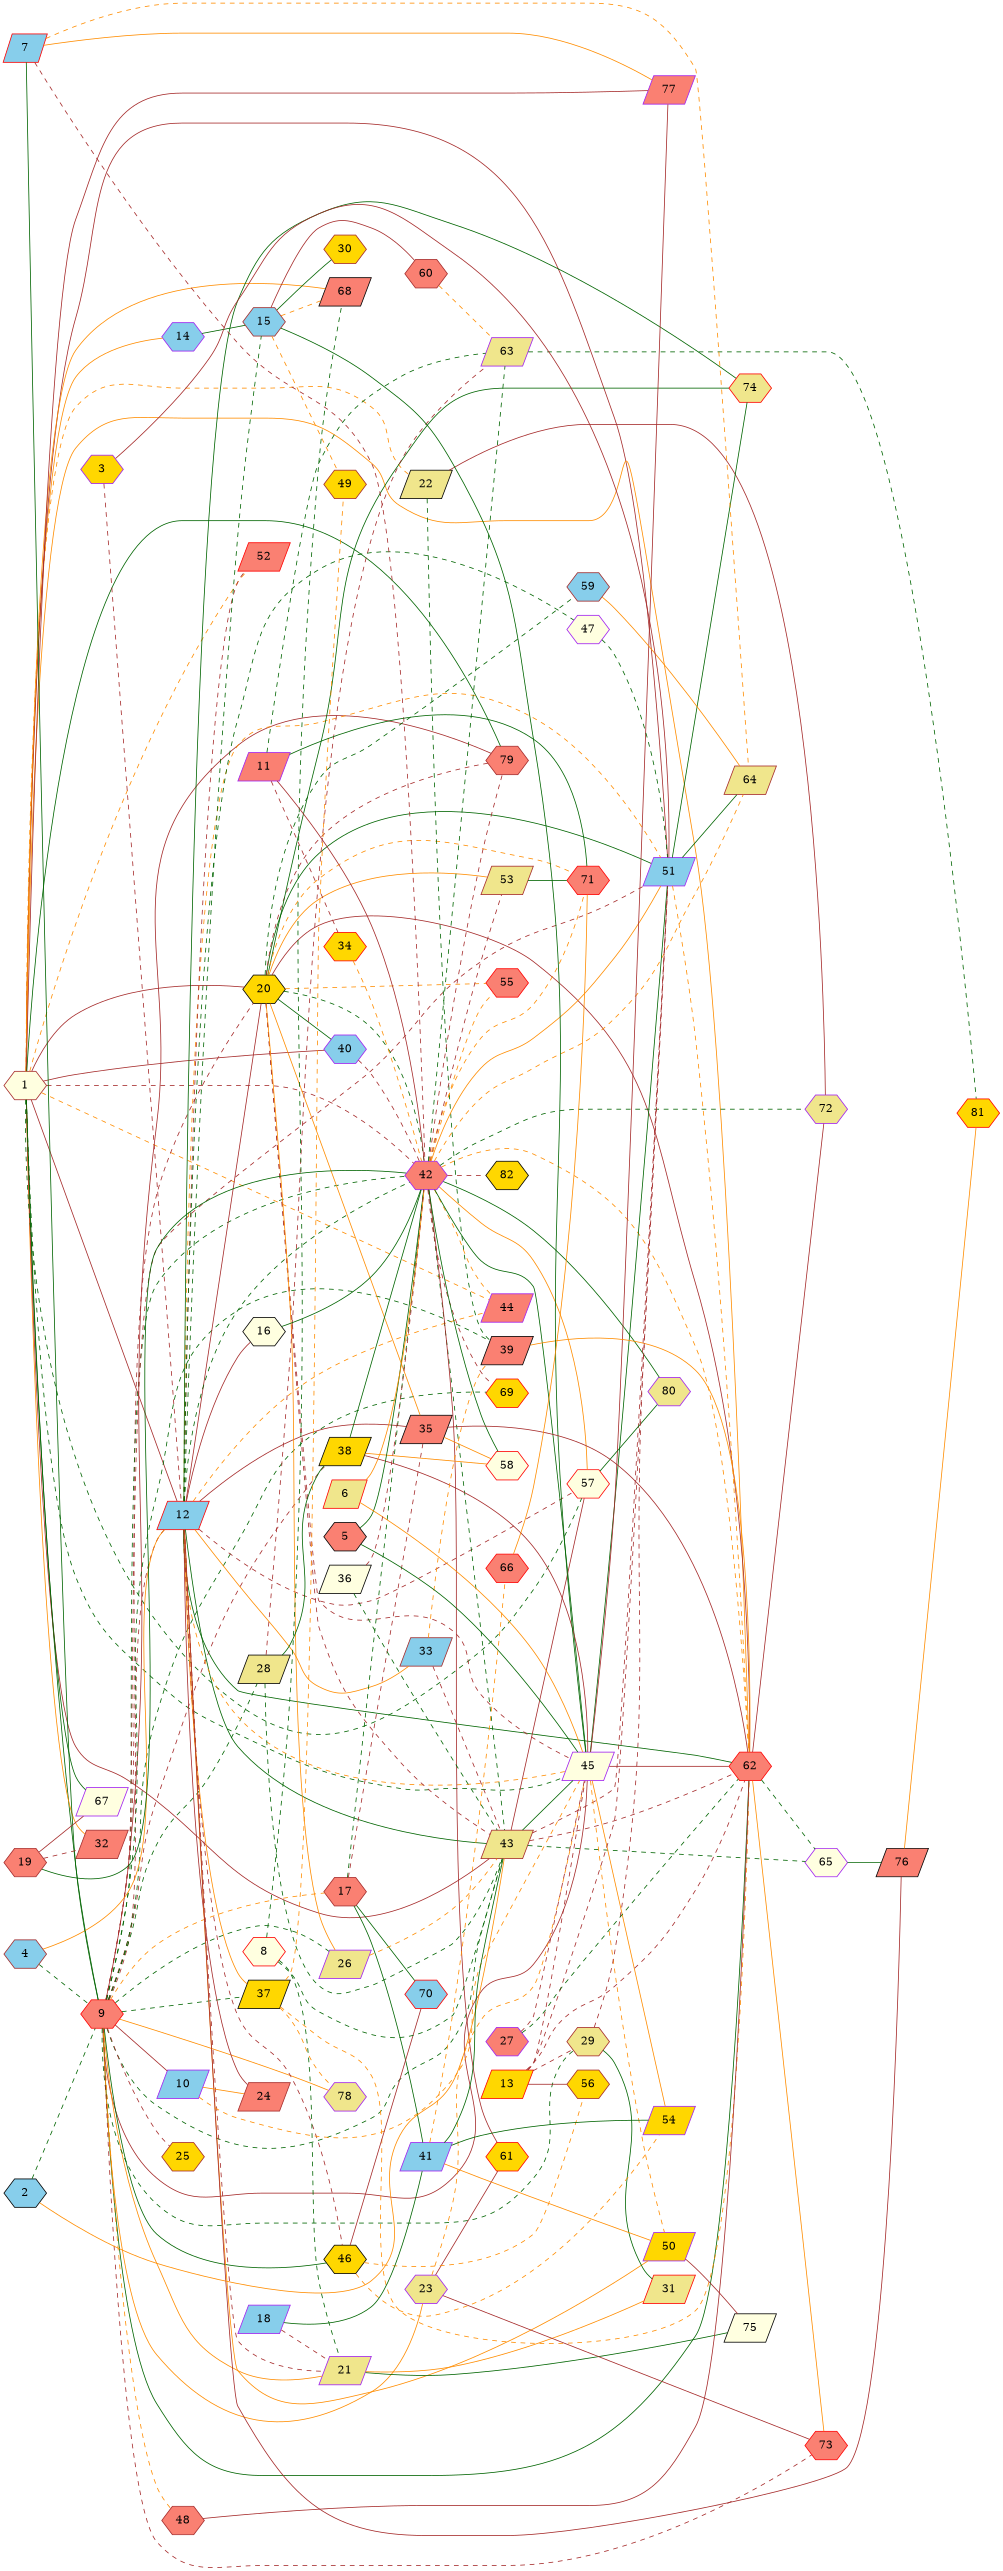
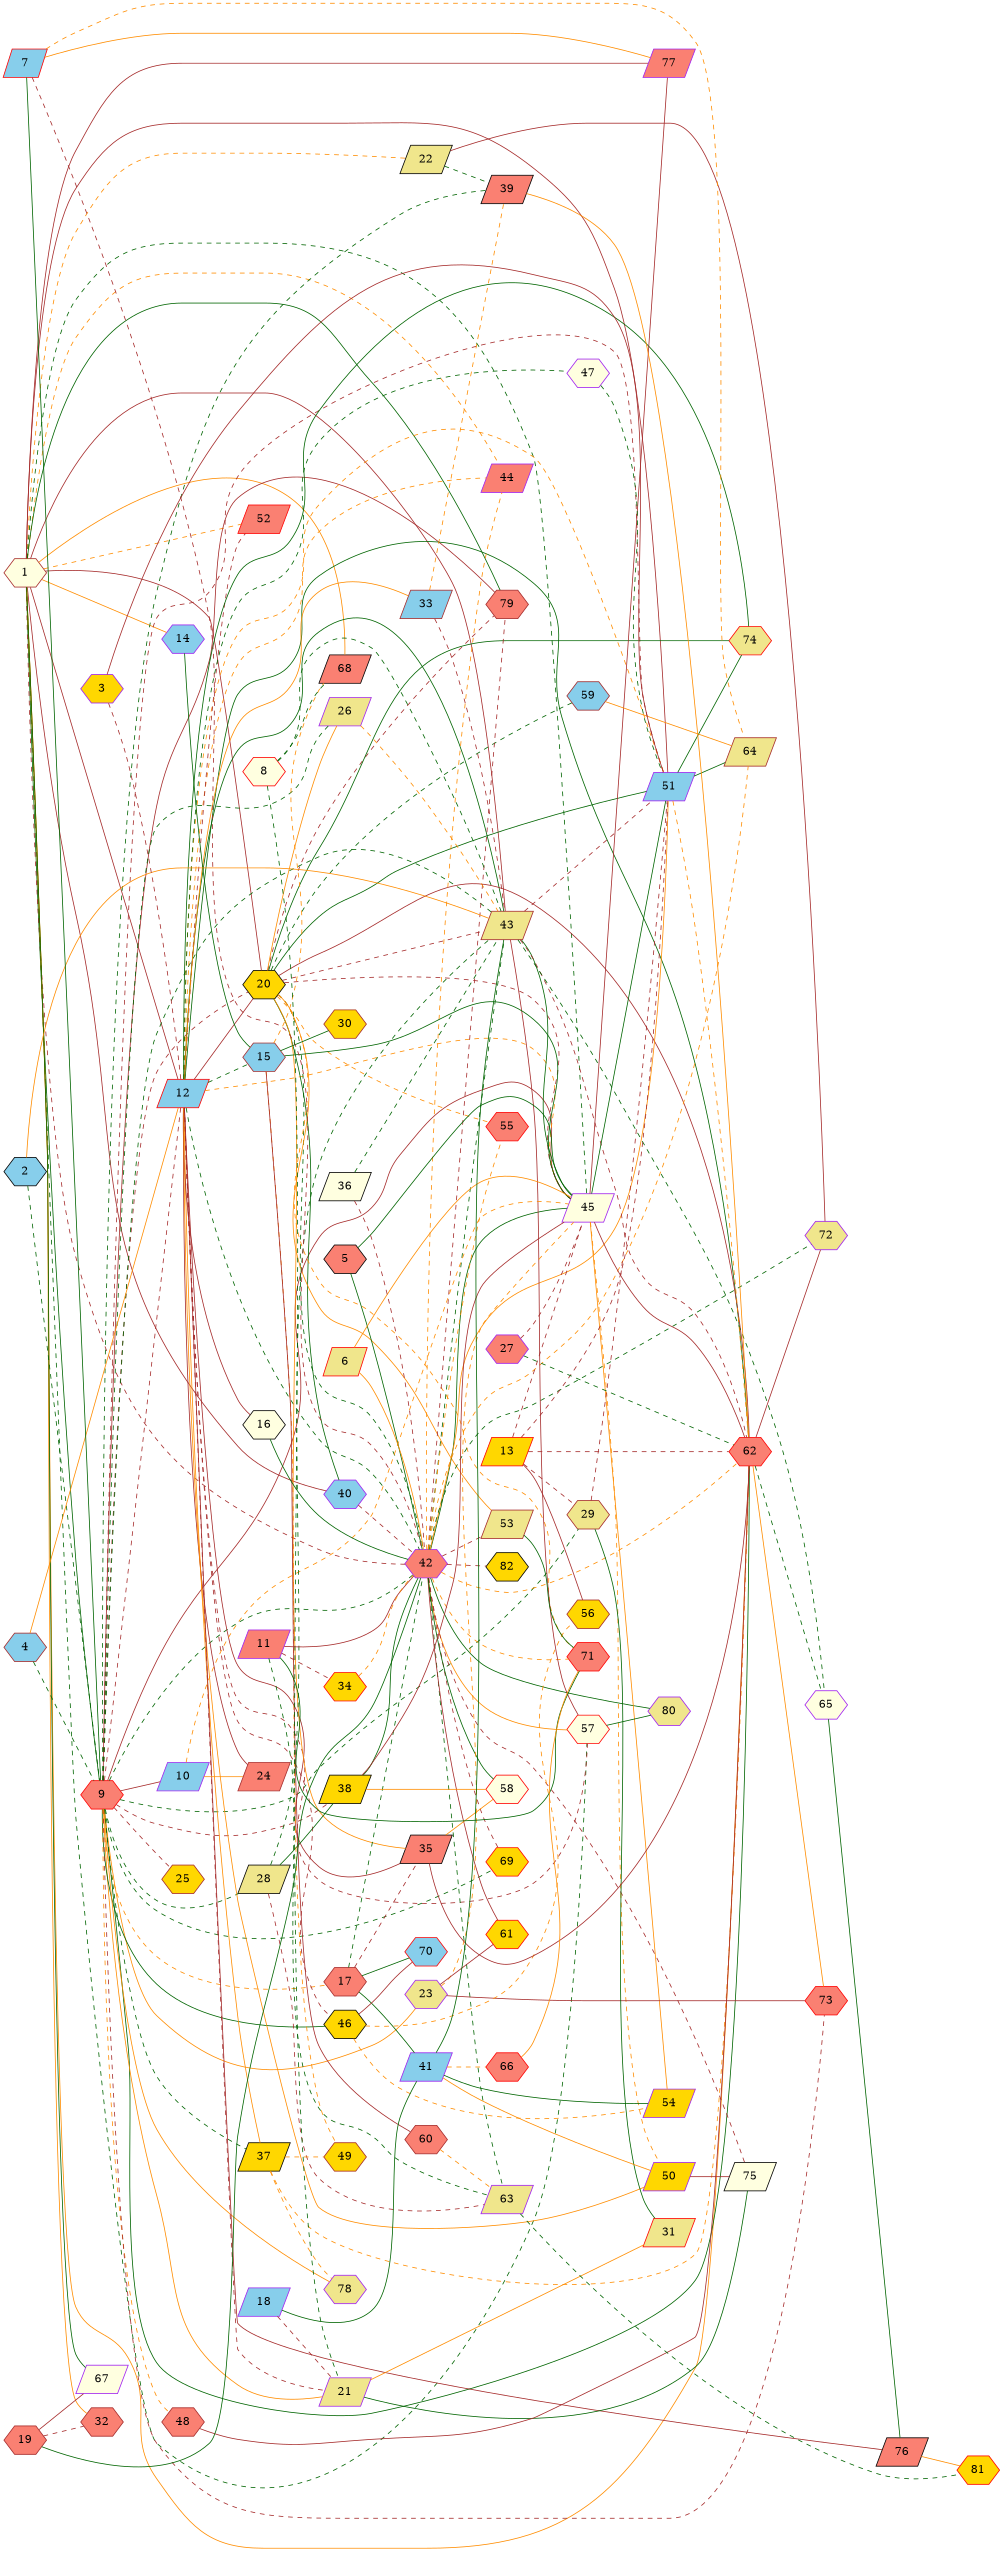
  graph {
    rankdir=LR
    node [color=purple fillcolor=salmon shape=hexagon style=filled]
    edge [color=darkgreen style=solid weight=1.0]
    1 [color=brown fillcolor=lightyellow]
    9 [color=red]
    12 [color=red fillcolor=skyblue shape=parallelogram]
    14 [fillcolor=skyblue]
    20 [color=black fillcolor=gold]
    22 [color=black fillcolor=khaki shape=parallelogram]
-   32 [color=brown shape=parallelogram]
+   32 [color=brown]
    40 [fillcolor=skyblue]
    42
    43 [color=brown fillcolor=khaki shape=parallelogram]
    44 [shape=parallelogram]
    45 [fillcolor=lightyellow shape=parallelogram]
    51 [fillcolor=skyblue shape=parallelogram]
    52 [color=red shape=parallelogram]
    57 [color=red fillcolor=lightyellow]
    62 [color=red]
    67 [fillcolor=lightyellow shape=parallelogram]
    68 [color=black shape=parallelogram]
    77 [shape=parallelogram]
    79 [color=brown]
    21 [fillcolor=khaki shape=parallelogram]
    10 [fillcolor=skyblue shape=parallelogram]
    17 [color=brown]
    23 [fillcolor=khaki]
    25 [color=brown fillcolor=gold]
    26 [fillcolor=khaki shape=parallelogram]
    28 [color=black fillcolor=khaki shape=parallelogram]
    29 [color=brown fillcolor=khaki]
    37 [color=black fillcolor=gold shape=parallelogram]
    38 [color=black fillcolor=gold shape=parallelogram]
    39 [color=black shape=parallelogram]
    46 [color=black fillcolor=gold]
    48 [color=brown]
    69 [color=red fillcolor=gold]
    73 [color=red]
    78 [fillcolor=khaki]
    24 [color=brown shape=parallelogram]
    15 [color=brown fillcolor=skyblue]
    16 [color=black fillcolor=lightyellow]
    33 [color=brown fillcolor=skyblue shape=parallelogram]
    35 [color=black shape=parallelogram]
    47 [fillcolor=lightyellow]
    50 [fillcolor=gold shape=parallelogram]
    74 [color=red fillcolor=khaki]
    76 [color=black shape=parallelogram]
    71 [color=red]
    53 [color=brown fillcolor=khaki shape=parallelogram]
    55 [color=red]
    59 [color=brown fillcolor=skyblue]
    72 [fillcolor=khaki]
    64 [color=brown fillcolor=khaki shape=parallelogram]
    63 [fillcolor=khaki shape=parallelogram]
    75 [color=black fillcolor=lightyellow shape=parallelogram]
    61 [color=red fillcolor=gold]
    58 [color=red fillcolor=lightyellow]
    80 [fillcolor=khaki]
    82 [color=black fillcolor=gold]
    65 [fillcolor=lightyellow]
    54 [fillcolor=gold shape=parallelogram]
    2 [color=black fillcolor=skyblue]
    3 [fillcolor=gold]
    4 [color=brown fillcolor=skyblue]
    5 [color=black]
    6 [color=red fillcolor=khaki shape=parallelogram]
    7 [color=red fillcolor=skyblue shape=parallelogram]
    8 [color=red fillcolor=lightyellow]
    31 [color=red fillcolor=khaki shape=parallelogram]
    41 [fillcolor=skyblue shape=parallelogram]
    70 [color=red fillcolor=skyblue]
    49 [color=brown fillcolor=gold]
    56 [color=brown fillcolor=gold]
    11 [shape=parallelogram]
    34 [color=red fillcolor=gold]
    81 [color=red fillcolor=gold]
    30 [color=brown fillcolor=gold]
    60 [color=brown]
    13 [color=red fillcolor=gold shape=parallelogram]
    66 [color=red]
    18 [fillcolor=skyblue shape=parallelogram]
    19 [color=brown]
    27
    36 [color=black fillcolor=lightyellow shape=parallelogram]
    1 -- 9 [weight=2.0]
    1 -- 12 [color=brown weight=2.0]
    1 -- 14 [color=darkorange]
    1 -- 20 [color=brown weight=2.0]
    1 -- 22 [color=darkorange style=dashed]
    1 -- 32 [color=darkorange]
    1 -- 40 [color=brown]
    1 -- 42 [color=brown style=dashed weight=2.0]
    1 -- 43 [color=brown weight=2.0]
    1 -- 44 [color=darkorange style=dashed]
    1 -- 45 [style=dashed weight=2.0]
    1 -- 51 [color=brown weight=2.0]
    1 -- 52 [color=darkorange style=dashed]
    1 -- 57 [style=dashed]
    1 -- 62 [color=darkorange weight=2.0]
    1 -- 67
    1 -- 68 [color=darkorange]
    1 -- 77 [color=brown]
    1 -- 79
    9 -- 12 [color=brown style=dashed]
    9 -- 20 [color=brown style=dashed]
    9 -- 42 [style=dashed]
    9 -- 43 [style=dashed weight=2.0]
    9 -- 45 [color=brown]
    9 -- 51 [color=brown style=dashed]
    9 -- 62 [weight=2.0]
    9 -- 79 [color=brown]
    9 -- 21 [color=darkorange]
    9 -- 10 [color=brown]
    9 -- 17 [color=darkorange style=dashed]
    9 -- 23 [color=darkorange weight=2.0]
    9 -- 25 [color=brown style=dashed]
    9 -- 26 [style=dashed]
    9 -- 28 [style=dashed]
    9 -- 29 [style=dashed]
    9 -- 37 [style=dashed]
    9 -- 38 [color=brown style=dashed]
    9 -- 39 [style=dashed]
    9 -- 46
    9 -- 48 [color=darkorange style=dashed]
    9 -- 69 [style=dashed]
    9 -- 73 [color=brown style=dashed]
    9 -- 78 [color=darkorange]
    12 -- 20 [color=brown]
    12 -- 42 [style=dashed]
    12 -- 43 [weight=2.0]
    12 -- 44 [color=darkorange style=dashed]
    12 -- 45 [color=darkorange style=dashed]
    12 -- 51 [color=darkorange style=dashed]
    12 -- 52 [color=brown style=dashed]
    12 -- 57 [color=brown style=dashed]
    12 -- 62
    12 -- 21 [color=brown style=dashed]
    12 -- 37 [color=darkorange]
    12 -- 46 [color=brown style=dashed]
    12 -- 24 [color=brown weight=2.0]
    12 -- 15 [style=dashed weight=2.0]
    12 -- 16 [color=brown]
    12 -- 33 [color=darkorange]
    12 -- 35 [color=brown]
    12 -- 47 [style=dashed]
    12 -- 50 [color=darkorange weight=2.0]
    12 -- 74
    12 -- 76 [color=brown weight=2.0]
    14 -- 15
    20 -- 40
    20 -- 42 [style=dashed]
    20 -- 43 [color=brown style=dashed]
    20 -- 45 [color=brown style=dashed weight=2.0]
    20 -- 51
    20 -- 62 [color=brown]
    20 -- 79 [color=brown style=dashed]
    20 -- 26 [color=darkorange]
    20 -- 35 [color=darkorange]
    20 -- 74
    20 -- 71 [color=darkorange style=dashed]
    20 -- 53 [color=darkorange weight=2.0]
    20 -- 55 [color=darkorange style=dashed]
    20 -- 59 [style=dashed]
    22 -- 39 [style=dashed]
    22 -- 72 [color=brown]
    40 -- 42 [color=brown style=dashed]
    42 -- 43 [style=dashed weight=4.0]
    42 -- 44 [color=darkorange style=dashed]
    42 -- 45
    42 -- 51 [color=darkorange]
    42 -- 57 [color=darkorange weight=2.0]
    42 -- 62 [color=darkorange style=dashed]
    42 -- 79 [color=brown style=dashed]
    42 -- 69 [color=brown style=dashed]
    42 -- 71 [color=darkorange style=dashed]
    42 -- 53 [color=brown style=dashed]
    42 -- 55 [color=darkorange style=dashed]
    42 -- 72 [style=dashed weight=2.0]
    42 -- 64 [color=darkorange style=dashed]
    42 -- 63 [style=dashed]
+   42 -- 75 [color=brown style=dashed]
    42 -- 61 [color=brown]
    42 -- 58
    42 -- 80
    42 -- 82 [color=brown style=dashed]
    43 -- 45 [weight=2.0]
    43 -- 51 [color=brown style=dashed]
    43 -- 57 [color=brown]
    43 -- 62 [color=brown style=dashed weight=2.0]
    43 -- 65 [style=dashed]
    45 -- 51
    45 -- 62 [color=brown]
    45 -- 77 [color=brown]
    45 -- 50 [color=darkorange style=dashed]
    45 -- 54 [color=darkorange]
    51 -- 62 [color=darkorange style=dashed weight=2.0]
    51 -- 74
    51 -- 64
    57 -- 80
    62 -- 73 [color=darkorange]
    62 -- 72 [color=brown]
    62 -- 65 [style=dashed]
    21 -- 75
    21 -- 31 [color=darkorange]
    10 -- 45 [color=darkorange style=dashed]
    10 -- 24 [color=darkorange]
    17 -- 42 [style=dashed]
    17 -- 35 [color=brown style=dashed]
    17 -- 41
    17 -- 70
    23 -- 45 [color=darkorange style=dashed]
    23 -- 73 [color=brown]
    23 -- 61 [color=brown]
    26 -- 43 [color=darkorange style=dashed]
    28 -- 43 [style=dashed]
    28 -- 38
    28 -- 63 [color=brown style=dashed]
    29 -- 51 [color=brown style=dashed]
    29 -- 31
    37 -- 62 [color=darkorange style=dashed]
    37 -- 78 [color=darkorange style=dashed]
    37 -- 49 [color=darkorange style=dashed]
    38 -- 42
    38 -- 45 [color=brown]
    38 -- 58 [color=darkorange]
    39 -- 62 [color=darkorange]
    46 -- 54 [color=darkorange style=dashed]
    46 -- 70 [color=brown]
    46 -- 56 [color=darkorange style=dashed]
    48 -- 62 [color=brown]
    15 -- 45
    15 -- 68 [color=darkorange style=dashed]
    15 -- 49 [color=darkorange style=dashed]
    15 -- 30
    15 -- 60 [color=brown]
    16 -- 42
    33 -- 43 [color=brown style=dashed weight=2.0]
    33 -- 39 [color=darkorange style=dashed]
    35 -- 62 [color=brown]
    35 -- 58 [color=darkorange]
    47 -- 51 [style=dashed]
    50 -- 75 [color=brown]
    76 -- 81 [color=darkorange]
    53 -- 71
    59 -- 64 [color=darkorange]
    63 -- 81 [style=dashed]
    65 -- 76 [weight=2.0]
    2 -- 9 [style=dashed]
    2 -- 43 [color=darkorange]
    3 -- 12 [color=brown style=dashed]
    3 -- 51 [color=brown]
    4 -- 9 [style=dashed]
    4 -- 12 [color=darkorange]
    5 -- 42
    5 -- 45
    6 -- 42 [color=darkorange]
    6 -- 45 [color=darkorange]
    7 -- 9
    7 -- 42 [color=brown style=dashed]
    7 -- 77 [color=darkorange]
    7 -- 64 [color=darkorange style=dashed]
    8 -- 43 [style=dashed]
    8 -- 68 [style=dashed]
    8 -- 21 [style=dashed]
    41 -- 43
    41 -- 50 [color=darkorange]
    41 -- 54
    41 -- 66 [color=darkorange style=dashed]
    11 -- 42 [color=brown]
    11 -- 71
    11 -- 63 [style=dashed]
    11 -- 34 [color=brown style=dashed]
    34 -- 42 [color=darkorange style=dashed weight=2.0]
    60 -- 63 [color=darkorange style=dashed]
    13 -- 45 [color=brown style=dashed]
    13 -- 51 [color=brown style=dashed]
    13 -- 62 [color=brown style=dashed]
    13 -- 29 [color=brown style=dashed]
    13 -- 56 [color=brown]
    66 -- 71 [color=darkorange]
    18 -- 21 [color=brown style=dashed]
    18 -- 41
    19 -- 32 [color=brown style=dashed]
    19 -- 42 [weight=2.0]
    19 -- 67 [color=brown]
    27 -- 45 [color=brown style=dashed]
    27 -- 62 [style=dashed]
    36 -- 42 [color=brown style=dashed]
    36 -- 43 [style=dashed]
  }
